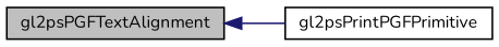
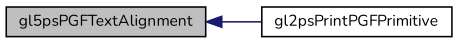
  digraph {
    rankdir=LR
    fontname=Nunito
    node [color=black fontname=Nunito fontsize=10 shape=record style=filled]
-   n1 [fillcolor=grey75 fontcolor=black height=0.2 label=gl2psPGFTextAlignment width=0.4]
+   n1 [fillcolor=grey75 fontcolor=black height=0.2 label=gl5psPGFTextAlignment width=0.4]
    n2 [fillcolor=white height=0.2 label=gl2psPrintPGFPrimitive width=0.4]
    n1 -> n2 [color=midnightblue dir=back fontname=Nunito fontsize=10 labelfontname=FreeSans labelfontsize=10 style=solid]
  }
